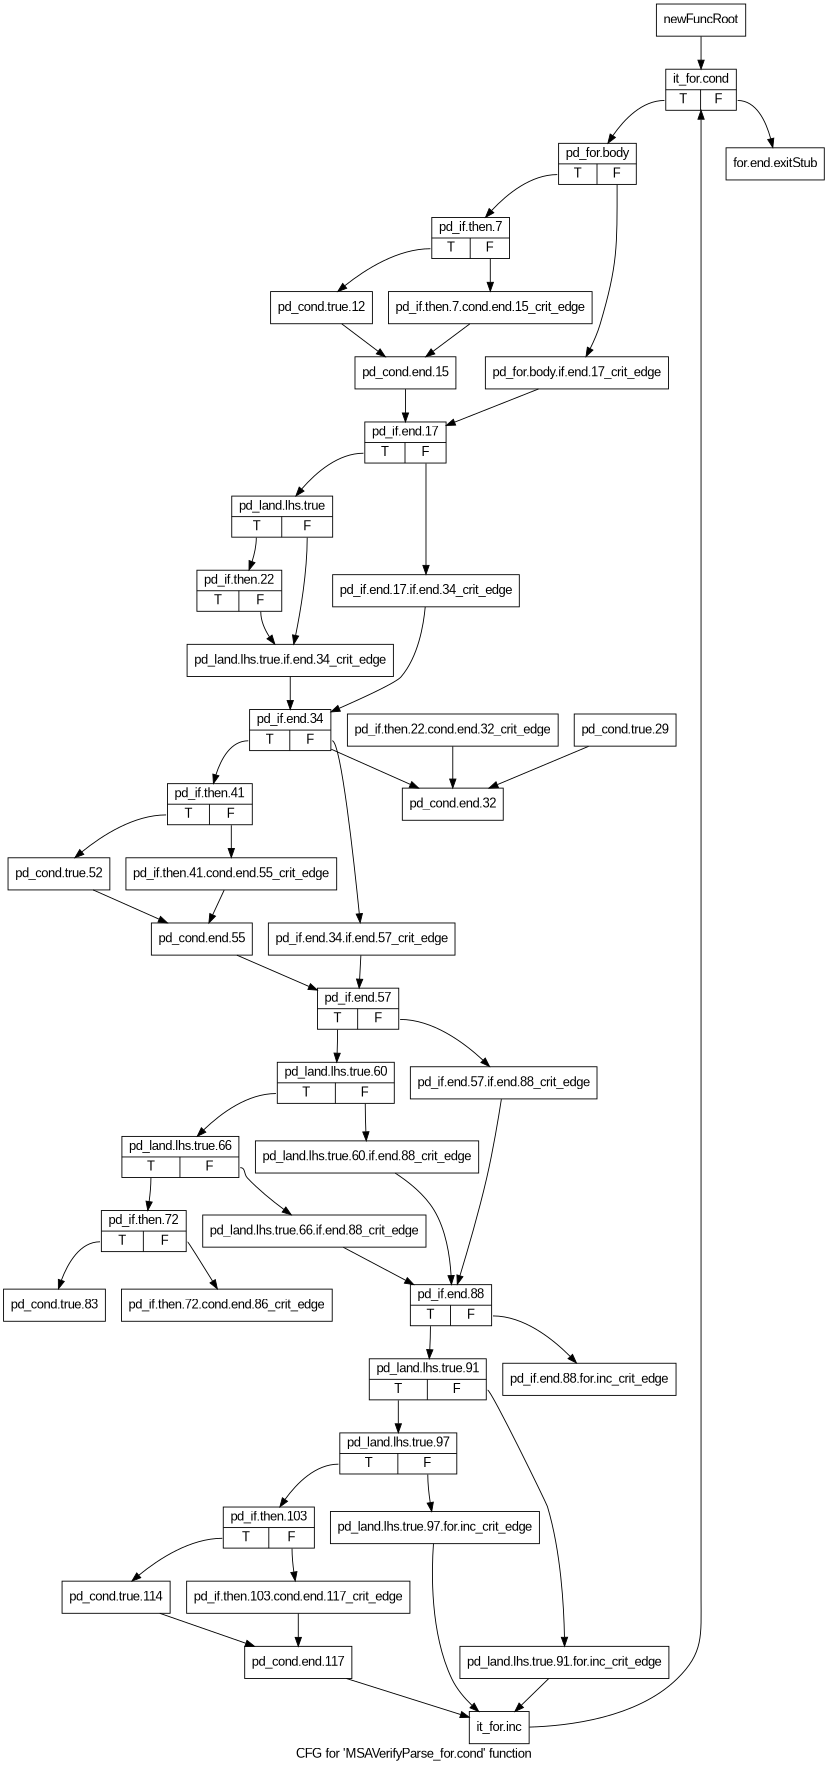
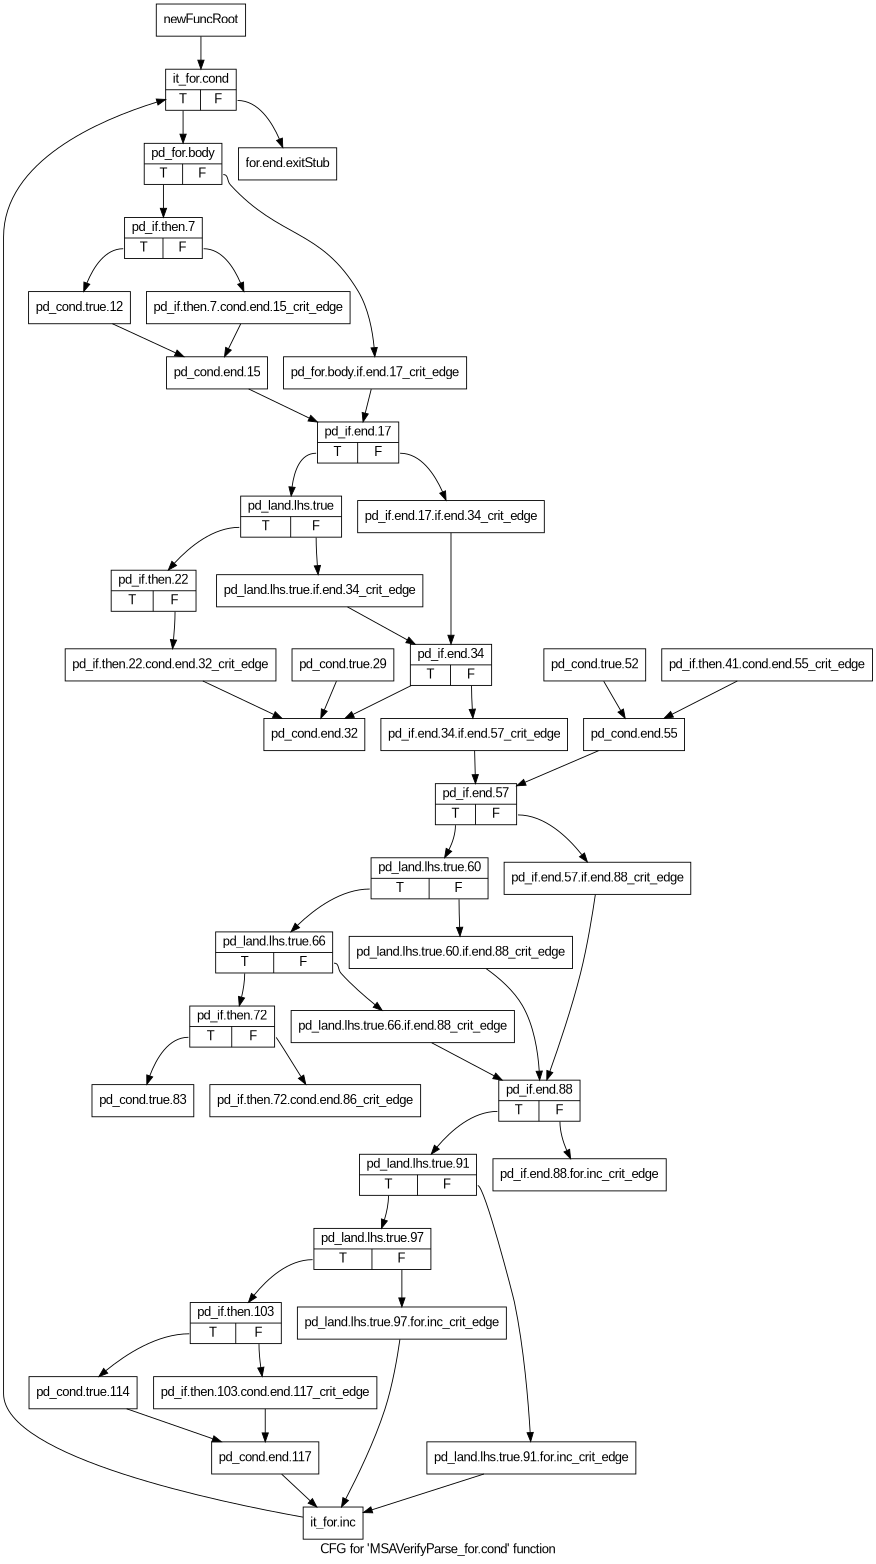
  digraph {
    fontname="Liberation Sans"
    label="CFG for 'MSAVerifyParse_for.cond' function"
    node [fontname="Liberation Sans" shape=record]
    edge [fontname="Liberation Sans"]
    n1 [label="{newFuncRoot}"]
    n2 [label="{it_for.cond|{<s0>T|<s1>F}}"]
    n3 [label="{for.end.exitStub}"]
    n4 [label="{pd_for.body|{<s0>T|<s1>F}}"]
    n5 [label="{pd_if.then.7|{<s0>T|<s1>F}}"]
    n6 [label="{pd_for.body.if.end.17_crit_edge}"]
    n7 [label="{pd_cond.true.12}"]
    n8 [label="{pd_if.then.7.cond.end.15_crit_edge}"]
    n9 [label="{pd_if.end.17|{<s0>T|<s1>F}}"]
    n10 [label="{pd_cond.end.15}"]
    n11 [label="{pd_land.lhs.true|{<s0>T|<s1>F}}"]
    n12 [label="{pd_if.end.17.if.end.34_crit_edge}"]
    n13 [label="{pd_if.then.22|{<s0>T|<s1>F}}"]
    n14 [label="{pd_land.lhs.true.if.end.34_crit_edge}"]
    n15 [label="{pd_if.end.34|{<s0>T|<s1>F}}"]
    n16 [label="{pd_if.then.22.cond.end.32_crit_edge}"]
-   n17 [label="{pd_if.then.41|{<s0>T|<s1>F}}"]
    n18 [label="{pd_if.end.34.if.end.57_crit_edge}"]
    n19 [label="{pd_cond.end.32}"]
    n20 [label="{pd_cond.true.52}"]
    n21 [label="{pd_if.then.41.cond.end.55_crit_edge}"]
    n22 [label="{pd_if.end.57|{<s0>T|<s1>F}}"]
    n23 [label="{pd_cond.true.29}"]
    n24 [label="{pd_cond.end.55}"]
    n25 [label="{pd_land.lhs.true.60|{<s0>T|<s1>F}}"]
    n26 [label="{pd_if.end.57.if.end.88_crit_edge}"]
    n27 [label="{pd_land.lhs.true.66|{<s0>T|<s1>F}}"]
    n28 [label="{pd_land.lhs.true.60.if.end.88_crit_edge}"]
    n29 [label="{pd_if.end.88|{<s0>T|<s1>F}}"]
    n30 [label="{pd_if.then.72|{<s0>T|<s1>F}}"]
    n31 [label="{pd_land.lhs.true.66.if.end.88_crit_edge}"]
    n32 [label="{pd_land.lhs.true.91|{<s0>T|<s1>F}}"]
    n33 [label="{pd_if.end.88.for.inc_crit_edge}"]
    n34 [label="{pd_land.lhs.true.97|{<s0>T|<s1>F}}"]
    n35 [label="{pd_land.lhs.true.91.for.inc_crit_edge}"]
    n36 [label="{pd_cond.true.83}"]
    n37 [label="{pd_if.then.72.cond.end.86_crit_edge}"]
    n38 [label="{pd_if.then.103|{<s0>T|<s1>F}}"]
    n39 [label="{pd_land.lhs.true.97.for.inc_crit_edge}"]
    n40 [label="{it_for.inc}"]
    n41 [label="{pd_cond.true.114}"]
    n42 [label="{pd_if.then.103.cond.end.117_crit_edge}"]
    n43 [label="{pd_cond.end.117}"]
    n1 -> n2
    n2 -> n3 [tailport=s1]
    n2 -> n4 [tailport=s0]
    n4 -> n5 [tailport=s0]
    n4 -> n6 [tailport=s1]
    n5 -> n7 [tailport=s0]
    n5 -> n8 [tailport=s1]
    n6 -> n9
    n7 -> n10
    n8 -> n10
    n9 -> n11 [tailport=s0]
    n9 -> n12 [tailport=s1]
    n10 -> n9
    n11 -> n13 [tailport=s0]
    n11 -> n14 [tailport=s1]
    n12 -> n15
-   n13 -> n14 [tailport=s1]
+   n13 -> n16 [tailport=s1]
    n14 -> n15
-   n15 -> n17 [tailport=s0]
    n15 -> n18 [tailport=s1]
    n15 -> n19
    n16 -> n19
-   n17 -> n20 [tailport=s0]
-   n17 -> n21 [tailport=s1]
    n18 -> n22
    n20 -> n24
    n21 -> n24
    n22 -> n25 [tailport=s0]
    n22 -> n26 [tailport=s1]
    n23 -> n19
    n24 -> n22
    n25 -> n27 [tailport=s0]
    n25 -> n28 [tailport=s1]
    n26 -> n29
    n27 -> n30 [tailport=s0]
    n27 -> n31 [tailport=s1]
    n28 -> n29
    n29 -> n32 [tailport=s0]
    n29 -> n33 [tailport=s1]
    n30 -> n36 [tailport=s0]
    n30 -> n37 [tailport=s1]
    n31 -> n29
    n32 -> n34 [tailport=s0]
    n32 -> n35 [tailport=s1]
    n34 -> n38 [tailport=s0]
    n34 -> n39 [tailport=s1]
    n35 -> n40
    n38 -> n41 [tailport=s0]
    n38 -> n42 [tailport=s1]
    n39 -> n40
    n40 -> n2
    n41 -> n43
    n42 -> n43
    n43 -> n40
  }
